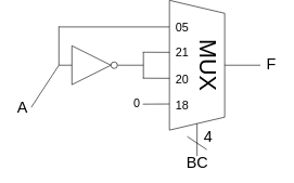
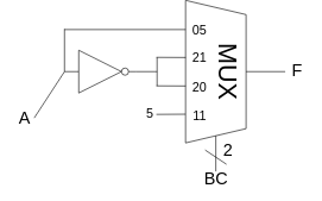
  <mxCell id="0" />
  <mxCell id="1" parent="0" />
  <mxCell id="2" value="" style="shape=trapezoid;perimeter=trapezoidPerimeter;whiteSpace=wrap;html=1;fixedSize=1;rotation=90;" parent="1" vertex="1"><mxGeometry x="202.5" y="47.5" width="200" height="85" as="geometry" /></mxCell>
  <mxCell id="3" value="MUX" style="text;html=1;strokeColor=none;fillColor=none;align=center;verticalAlign=middle;whiteSpace=wrap;rounded=0;fontSize=36;rotation=90;" parent="1" vertex="1"><mxGeometry x="300" y="80" width="40" height="20" as="geometry" /></mxCell>
  <mxCell id="4" value="" style="endArrow=none;html=1;fontSize=36;" parent="1" edge="1"><mxGeometry width="50" height="50" relative="1" as="geometry"><mxPoint x="90" y="31" as="sourcePoint" /><mxPoint x="260" y="31" as="targetPoint" /></mxGeometry></mxCell>
  <mxCell id="5" value="" style="endArrow=none;html=1;fontSize=36;entryX=0.206;entryY=0.986;entryDx=0;entryDy=0;entryPerimeter=0;" parent="1" edge="1"><mxGeometry width="50" height="50" relative="1" as="geometry"><mxPoint x="219" y="70" as="sourcePoint" /><mxPoint x="260.19" y="70.17" as="targetPoint" /></mxGeometry></mxCell>
  <mxCell id="6" value="" style="endArrow=none;html=1;fontSize=36;entryX=0.206;entryY=0.986;entryDx=0;entryDy=0;entryPerimeter=0;" parent="1" edge="1"><mxGeometry width="50" height="50" relative="1" as="geometry"><mxPoint x="219" y="110" as="sourcePoint" /><mxPoint x="260.19" y="110.17" as="targetPoint" /></mxGeometry></mxCell>
  <mxCell id="7" value="" style="endArrow=none;html=1;fontSize=36;entryX=0.71;entryY=0.99;entryDx=0;entryDy=0;entryPerimeter=0;" parent="1" edge="1"><mxGeometry width="50" height="50" relative="1" as="geometry"><mxPoint x="219" y="150" as="sourcePoint" /><mxPoint x="259.85" y="149.75" as="targetPoint" /></mxGeometry></mxCell>
- <mxCell id="8" value="&lt;font style=&quot;font-size: 18px&quot;&gt;0&lt;/font&gt;" style="text;html=1;strokeColor=none;fillColor=none;align=center;verticalAlign=middle;whiteSpace=wrap;rounded=0;fontSize=24;" parent="1" vertex="1"><mxGeometry x="190" y="137.5" width="40" height="20" as="geometry" /></mxCell>
+ <mxCell id="8" value="&lt;font style=&quot;font-size: 18px&quot;&gt;5&lt;/font&gt;" style="text;html=1;strokeColor=none;fillColor=none;align=center;verticalAlign=middle;whiteSpace=wrap;rounded=0;fontSize=24;" parent="1" vertex="1"><mxGeometry x="190" y="137.5" width="40" height="20" as="geometry" /></mxCell>
  <mxCell id="9" value="" style="endArrow=none;html=1;fontSize=24;entryX=1;entryY=0.5;entryDx=0;entryDy=0;" parent="1" source="12" target="2" edge="1"><mxGeometry width="50" height="50" relative="1" as="geometry"><mxPoint x="303" y="270" as="sourcePoint" /><mxPoint x="430" y="100" as="targetPoint" /></mxGeometry></mxCell>
- <mxCell id="10" value="4" style="text;html=1;strokeColor=none;fillColor=none;align=center;verticalAlign=middle;whiteSpace=wrap;rounded=0;fontSize=24;" parent="1" vertex="1"><mxGeometry x="300" y="190" width="40" height="20" as="geometry" /></mxCell>
+ <mxCell id="10" value="2" style="text;html=1;strokeColor=none;fillColor=none;align=center;verticalAlign=middle;whiteSpace=wrap;rounded=0;fontSize=24;" parent="1" vertex="1"><mxGeometry x="300" y="190" width="40" height="20" as="geometry" /></mxCell>
  <mxCell id="11" value="" style="endArrow=none;html=1;fontSize=24;" parent="1" edge="1"><mxGeometry width="50" height="50" relative="1" as="geometry"><mxPoint x="287.5" y="200" as="sourcePoint" /><mxPoint x="317.5" y="220" as="targetPoint" /></mxGeometry></mxCell>
  <mxCell id="12" value="BC" style="text;html=1;strokeColor=none;fillColor=none;align=center;verticalAlign=middle;whiteSpace=wrap;rounded=0;fontSize=24;" parent="1" vertex="1"><mxGeometry x="282.5" y="230" width="40" height="20" as="geometry" /></mxCell>
  <mxCell id="13" value="" style="endArrow=none;html=1;fontSize=24;exitX=0.5;exitY=0;exitDx=0;exitDy=0;" parent="1" source="2" edge="1"><mxGeometry width="50" height="50" relative="1" as="geometry"><mxPoint x="350" y="107.5" as="sourcePoint" /><mxPoint x="400" y="90" as="targetPoint" /></mxGeometry></mxCell>
  <mxCell id="14" value="&lt;font style=&quot;font-size: 18px&quot;&gt;05&lt;/font&gt;" style="text;html=1;strokeColor=none;fillColor=none;align=center;verticalAlign=middle;whiteSpace=wrap;rounded=0;fontSize=24;" parent="1" vertex="1"><mxGeometry x="260" y="20" width="40" height="20" as="geometry" /></mxCell>
  <mxCell id="15" value="&lt;font style=&quot;font-size: 18px&quot;&gt;21&lt;/font&gt;" style="text;html=1;strokeColor=none;fillColor=none;align=center;verticalAlign=middle;whiteSpace=wrap;rounded=0;fontSize=24;" parent="1" vertex="1"><mxGeometry x="260" y="57.5" width="40" height="20" as="geometry" /></mxCell>
  <mxCell id="16" value="&lt;font style=&quot;font-size: 18px&quot;&gt;20&lt;/font&gt;" style="text;html=1;strokeColor=none;fillColor=none;align=center;verticalAlign=middle;whiteSpace=wrap;rounded=0;fontSize=24;" parent="1" vertex="1"><mxGeometry x="260" y="100" width="40" height="20" as="geometry" /></mxCell>
- <mxCell id="17" value="&lt;font style=&quot;font-size: 18px&quot;&gt;18&lt;/font&gt;" style="text;html=1;strokeColor=none;fillColor=none;align=center;verticalAlign=middle;whiteSpace=wrap;rounded=0;fontSize=24;" parent="1" vertex="1"><mxGeometry x="260" y="140" width="40" height="20" as="geometry" /></mxCell>
+ <mxCell id="17" value="&lt;font style=&quot;font-size: 18px&quot;&gt;11&lt;/font&gt;" style="text;html=1;strokeColor=none;fillColor=none;align=center;verticalAlign=middle;whiteSpace=wrap;rounded=0;fontSize=24;" parent="1" vertex="1"><mxGeometry x="260" y="140" width="40" height="20" as="geometry" /></mxCell>
  <mxCell id="18" value="F" style="text;html=1;strokeColor=none;fillColor=none;align=center;verticalAlign=middle;whiteSpace=wrap;rounded=0;fontSize=24;" vertex="1" parent="1"><mxGeometry x="402.5" y="77.5" width="27.5" height="20" as="geometry" /></mxCell>
  <mxCell id="19" value="" style="verticalLabelPosition=bottom;shadow=0;dashed=0;align=center;html=1;verticalAlign=top;shape=mxgraph.electrical.logic_gates.buffer2;" vertex="1" parent="1"><mxGeometry x="90" y="60" width="100" height="60" as="geometry" /></mxCell>
  <mxCell id="20" value="" style="endArrow=none;html=1;" edge="1" parent="1"><mxGeometry width="50" height="50" relative="1" as="geometry"><mxPoint x="220" y="110" as="sourcePoint" /><mxPoint x="220" y="70" as="targetPoint" /></mxGeometry></mxCell>
  <mxCell id="21" value="" style="ellipse;whiteSpace=wrap;html=1;aspect=fixed;" vertex="1" parent="1"><mxGeometry x="170" y="85" width="10" height="10" as="geometry" /></mxCell>
  <mxCell id="22" value="" style="endArrow=none;html=1;entryX=1;entryY=0.5;entryDx=0;entryDy=0;" edge="1" parent="1" target="19"><mxGeometry width="50" height="50" relative="1" as="geometry"><mxPoint x="220" y="90" as="sourcePoint" /><mxPoint x="370" y="50" as="targetPoint" /></mxGeometry></mxCell>
  <mxCell id="23" value="A" style="text;html=1;strokeColor=none;fillColor=none;align=center;verticalAlign=middle;whiteSpace=wrap;rounded=0;fontSize=24;" vertex="1" parent="1"><mxGeometry x="20" y="145" width="27.5" height="20" as="geometry" /></mxCell>
  <mxCell id="24" value="" style="endArrow=none;html=1;exitX=0;exitY=0.5;exitDx=0;exitDy=0;" edge="1" parent="1" source="19"><mxGeometry width="50" height="50" relative="1" as="geometry"><mxPoint x="40" y="80" as="sourcePoint" /><mxPoint x="90" y="30" as="targetPoint" /></mxGeometry></mxCell>
  <mxCell id="25" value="" style="endArrow=none;html=1;exitX=1;exitY=0.5;exitDx=0;exitDy=0;" edge="1" parent="1" source="23"><mxGeometry width="50" height="50" relative="1" as="geometry"><mxPoint x="40" y="140" as="sourcePoint" /><mxPoint x="90" y="90" as="targetPoint" /></mxGeometry></mxCell>
